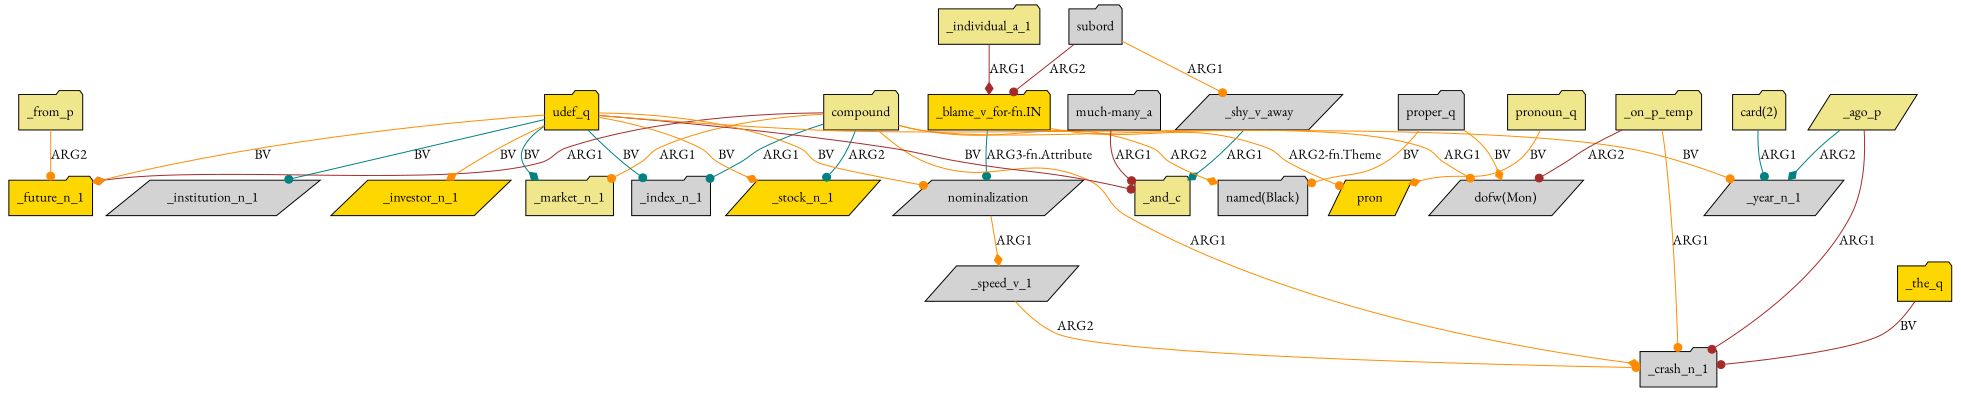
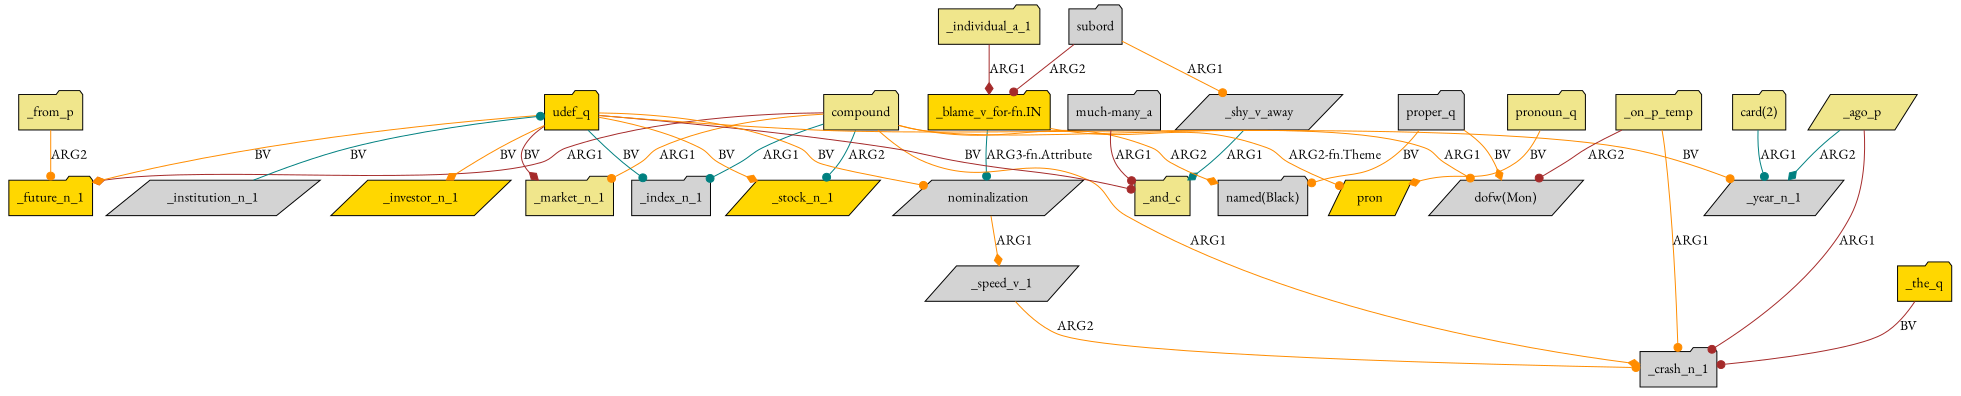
  digraph {
    fontname="EB Garamond"
    node [fillcolor=lightgrey fontname="EB Garamond" shape=folder style=filled]
    edge [arrowhead=dot color=darkorange fontname="EB Garamond"]
    _shy_v_away [shape=parallelogram]
    _and_c [fillcolor=khaki]
    "_blame_v_for-fn.IN" [fillcolor=gold]
    nominalization [shape=parallelogram]
    pron [fillcolor=gold shape=parallelogram]
    _speed_v_1 [shape=parallelogram]
    _crash_n_1
    compound [fillcolor=khaki]
    _future_n_1 [fillcolor=gold]
    _market_n_1 [fillcolor=khaki]
    _index_n_1
    "named(Black)"
    _stock_n_1 [fillcolor=gold shape=parallelogram]
    "dofw(Mon)" [shape=parallelogram]
    udef_q [fillcolor=gold]
    _investor_n_1 [fillcolor=gold shape=parallelogram]
    _institution_n_1 [shape=parallelogram]
    _year_n_1 [shape=parallelogram]
    subord
    "much-many_a"
    proper_q
    pronoun_q [fillcolor=khaki]
    _ago_p [fillcolor=khaki shape=parallelogram]
    "card(2)" [fillcolor=khaki]
    _individual_a_1 [fillcolor=khaki]
    _on_p_temp [fillcolor=khaki]
    _from_p [fillcolor=khaki]
    _the_q [fillcolor=gold]
    _shy_v_away -> _and_c [arrowhead=diamond color=teal label=ARG1]
    "_blame_v_for-fn.IN" -> nominalization [color=teal label="ARG3-fn.Attribute"]
    "_blame_v_for-fn.IN" -> pron [label="ARG2-fn.Theme"]
    nominalization -> _speed_v_1 [arrowhead=diamond label=ARG1]
    _speed_v_1 -> _crash_n_1 [label=ARG2]
    compound -> _crash_n_1 [arrowhead=diamond label=ARG1]
    compound -> _future_n_1 [arrowhead=diamond color=brown label=ARG1]
    compound -> _market_n_1 [label=ARG1]
    compound -> _index_n_1 [color=teal label=ARG1]
    compound -> "named(Black)" [arrowhead=diamond label=ARG2]
    compound -> _stock_n_1 [color=teal label=ARG2]
    compound -> "dofw(Mon)" [label=ARG1]
    udef_q -> _and_c [color=brown label=BV]
    udef_q -> nominalization [label=BV]
    udef_q -> _future_n_1 [arrowhead=diamond label=BV]
-   udef_q -> _market_n_1 [arrowhead=diamond color=teal label=BV]
+   udef_q -> _market_n_1 [arrowhead=diamond color=brown label=BV]
    udef_q -> _index_n_1 [color=teal label=BV]
    udef_q -> _stock_n_1 [arrowhead=diamond label=BV]
    udef_q -> _investor_n_1 [arrowhead=diamond label=BV]
-   udef_q -> _institution_n_1 [color=teal label=BV]
+   _institution_n_1 -> udef_q [color=teal label=BV]
    udef_q -> _year_n_1 [label=BV]
    subord -> _shy_v_away [label=ARG1]
    subord -> "_blame_v_for-fn.IN" [color=brown label=ARG2]
    "much-many_a" -> _and_c [color=brown label=ARG1]
    proper_q -> "named(Black)" [label=BV]
    proper_q -> "dofw(Mon)" [arrowhead=diamond label=BV]
    pronoun_q -> pron [arrowhead=diamond label=BV]
    _ago_p -> _crash_n_1 [color=brown label=ARG1]
    _ago_p -> _year_n_1 [arrowhead=diamond color=teal label=ARG2]
    "card(2)" -> _year_n_1 [color=teal label=ARG1]
    _individual_a_1 -> "_blame_v_for-fn.IN" [arrowhead=diamond color=brown label=ARG1]
    _on_p_temp -> _crash_n_1 [label=ARG1]
    _on_p_temp -> "dofw(Mon)" [color=brown label=ARG2]
    _from_p -> _future_n_1 [label=ARG2]
    _the_q -> _crash_n_1 [color=brown label=BV]
  }
